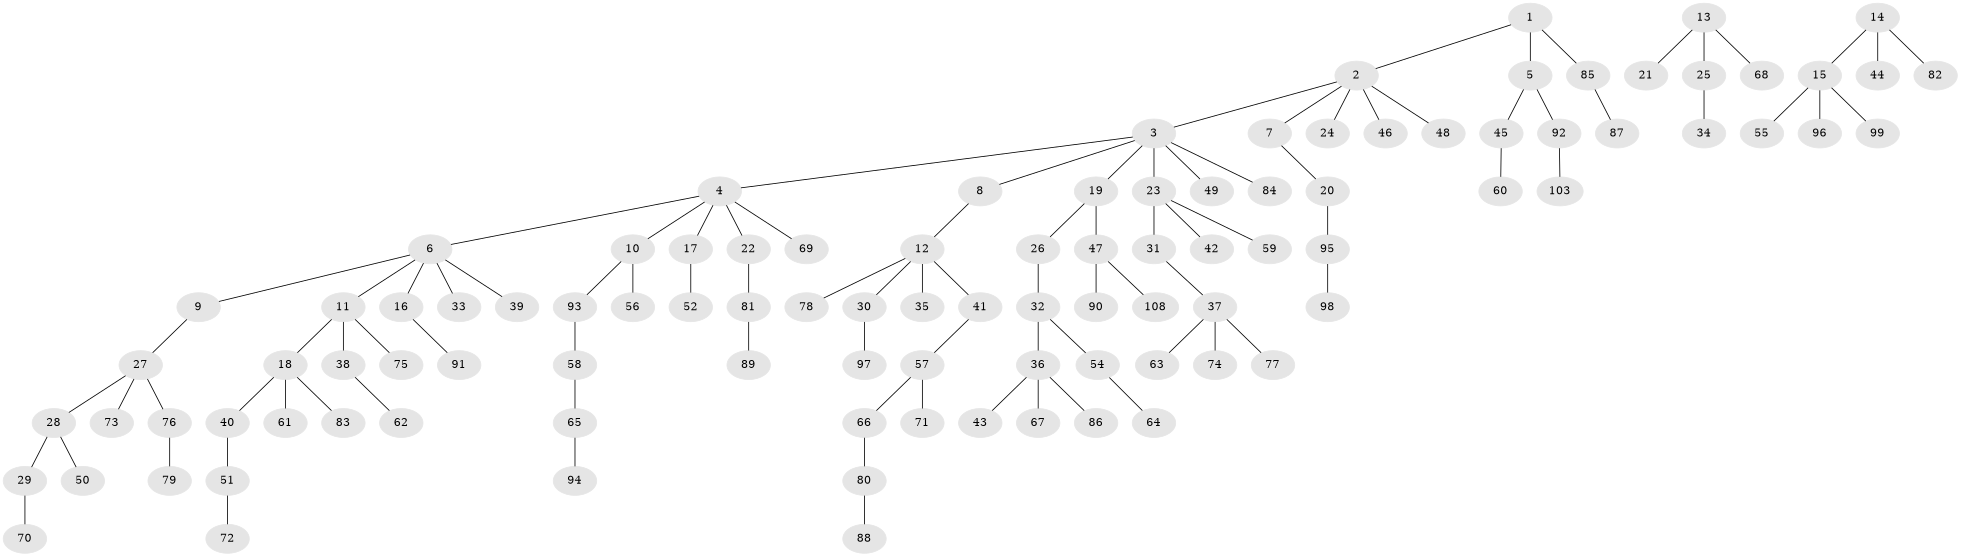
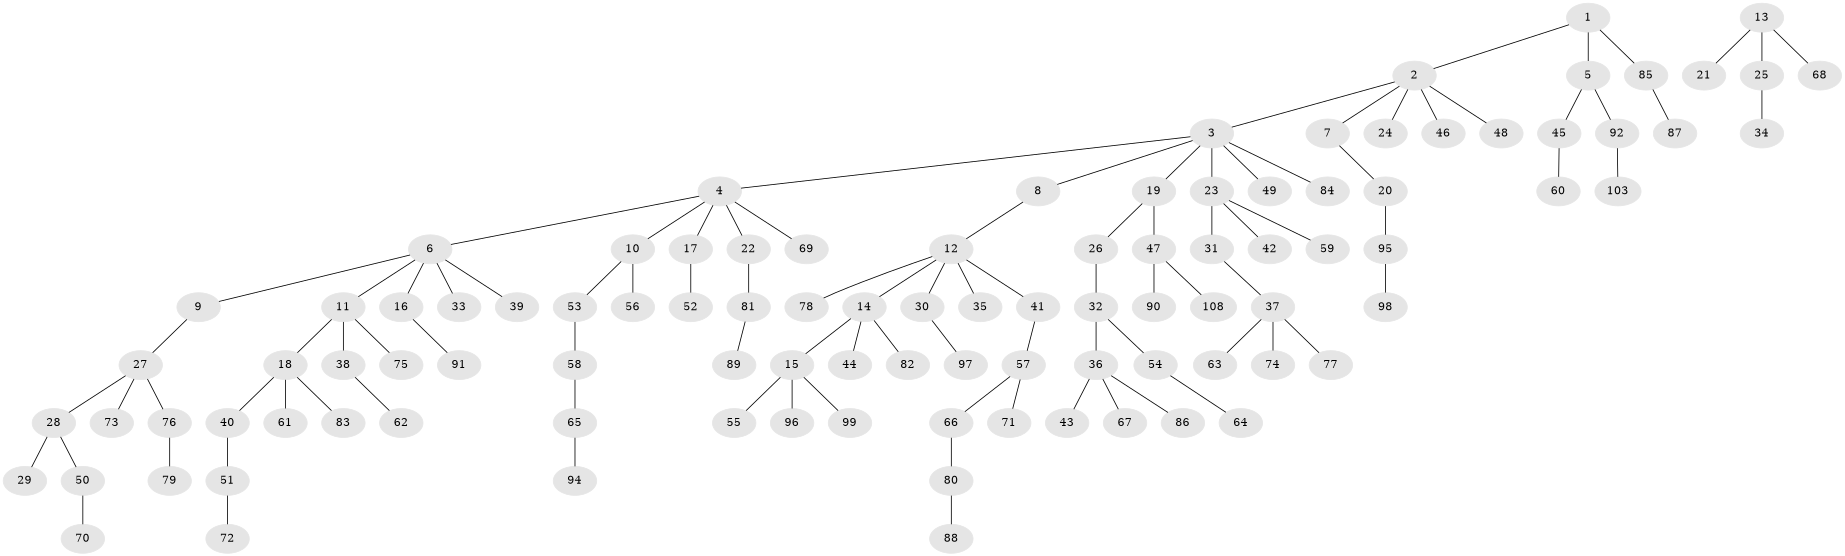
  graph {
    node [color=gray90 style=filled]
    1
    2
    5
    85
    3
    7
    24
    46
    48
    45
    92
    87
    4
    8
    19
    23
    49
    84
    20
    6
    10
    17
    22
    69
    12
    26
    47
    31
    42
    59
    9
    11
    16
    33
    39
-   53 [label=93]
+   53
    56
    52
    81
    60
    n41 [label=103]
    27
    18
    38
    75
    13
    21
    25
    68
    91
    95
    78
    14
    30
    35
    41
    28
    73
    76
    58
    40
    61
    83
    62
    15
    44
    82
    97
    57
    34
    55
    96
    99
    51
    32
    90
    n77 [label=108]
    98
    89
    37
    36
    54
    29
    50
    79
    70
    63
    74
    77
    43
    67
    86
    64
    72
    66
    71
    65
    80
    94
    88
    1 -- 2
    1 -- 5
    1 -- 85
    2 -- 3
    2 -- 7
    2 -- 24
    2 -- 46
    2 -- 48
    5 -- 45
    5 -- 92
    85 -- 87
    3 -- 4
    3 -- 8
    3 -- 19
    3 -- 23
    3 -- 49
    3 -- 84
    7 -- 20
    45 -- 60
    92 -- n41
    4 -- 6
    4 -- 10
    4 -- 17
    4 -- 22
    4 -- 69
    8 -- 12
    19 -- 26
    19 -- 47
    23 -- 31
    23 -- 42
    23 -- 59
    20 -- 95
    6 -- 9
    6 -- 11
    6 -- 16
    6 -- 33
    6 -- 39
    10 -- 53
    10 -- 56
    17 -- 52
    22 -- 81
    12 -- 78
+   12 -- 14
    12 -- 30
    12 -- 35
    12 -- 41
    26 -- 32
    47 -- 90
    47 -- n77
    31 -- 37
    9 -- 27
    11 -- 18
    11 -- 38
    11 -- 75
    16 -- 91
    53 -- 58
    81 -- 89
    27 -- 28
    27 -- 73
    27 -- 76
    18 -- 40
    18 -- 61
    18 -- 83
    38 -- 62
    13 -- 21
    13 -- 25
    13 -- 68
    25 -- 34
    95 -- 98
    14 -- 15
    14 -- 44
    14 -- 82
    30 -- 97
    41 -- 57
    28 -- 29
    28 -- 50
    76 -- 79
    58 -- 65
    40 -- 51
    15 -- 55
    15 -- 96
    15 -- 99
    57 -- 66
    57 -- 71
    51 -- 72
    32 -- 36
    32 -- 54
    37 -- 63
    37 -- 74
    37 -- 77
    36 -- 43
    36 -- 67
    36 -- 86
    54 -- 64
-   29 -- 70
+   50 -- 70
    66 -- 80
    65 -- 94
    80 -- 88
  }
